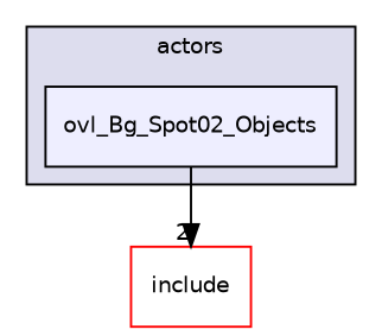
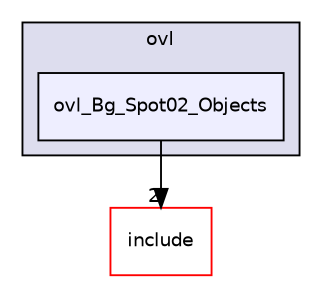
  digraph {
    compound=true
    node [fontname=Helvetica fontsize=10 shape=box style=filled]
    n1 [fillcolor="#eeeeff" label=ovl_Bg_Spot02_Objects pencolor=black]
    n2 [color=red fillcolor=white label=include]
    subgraph cluster_1 {
      bgcolor="#ddddee"
      fontname=Helvetica
      fontsize=10
-     label=actors
+     label=ovl
      pencolor=black
      n1
    }
    n1 -> n2 [headlabel=2 labeldistance=1.5 labelfontname=Helvetica labelfontsize=10]
  }
